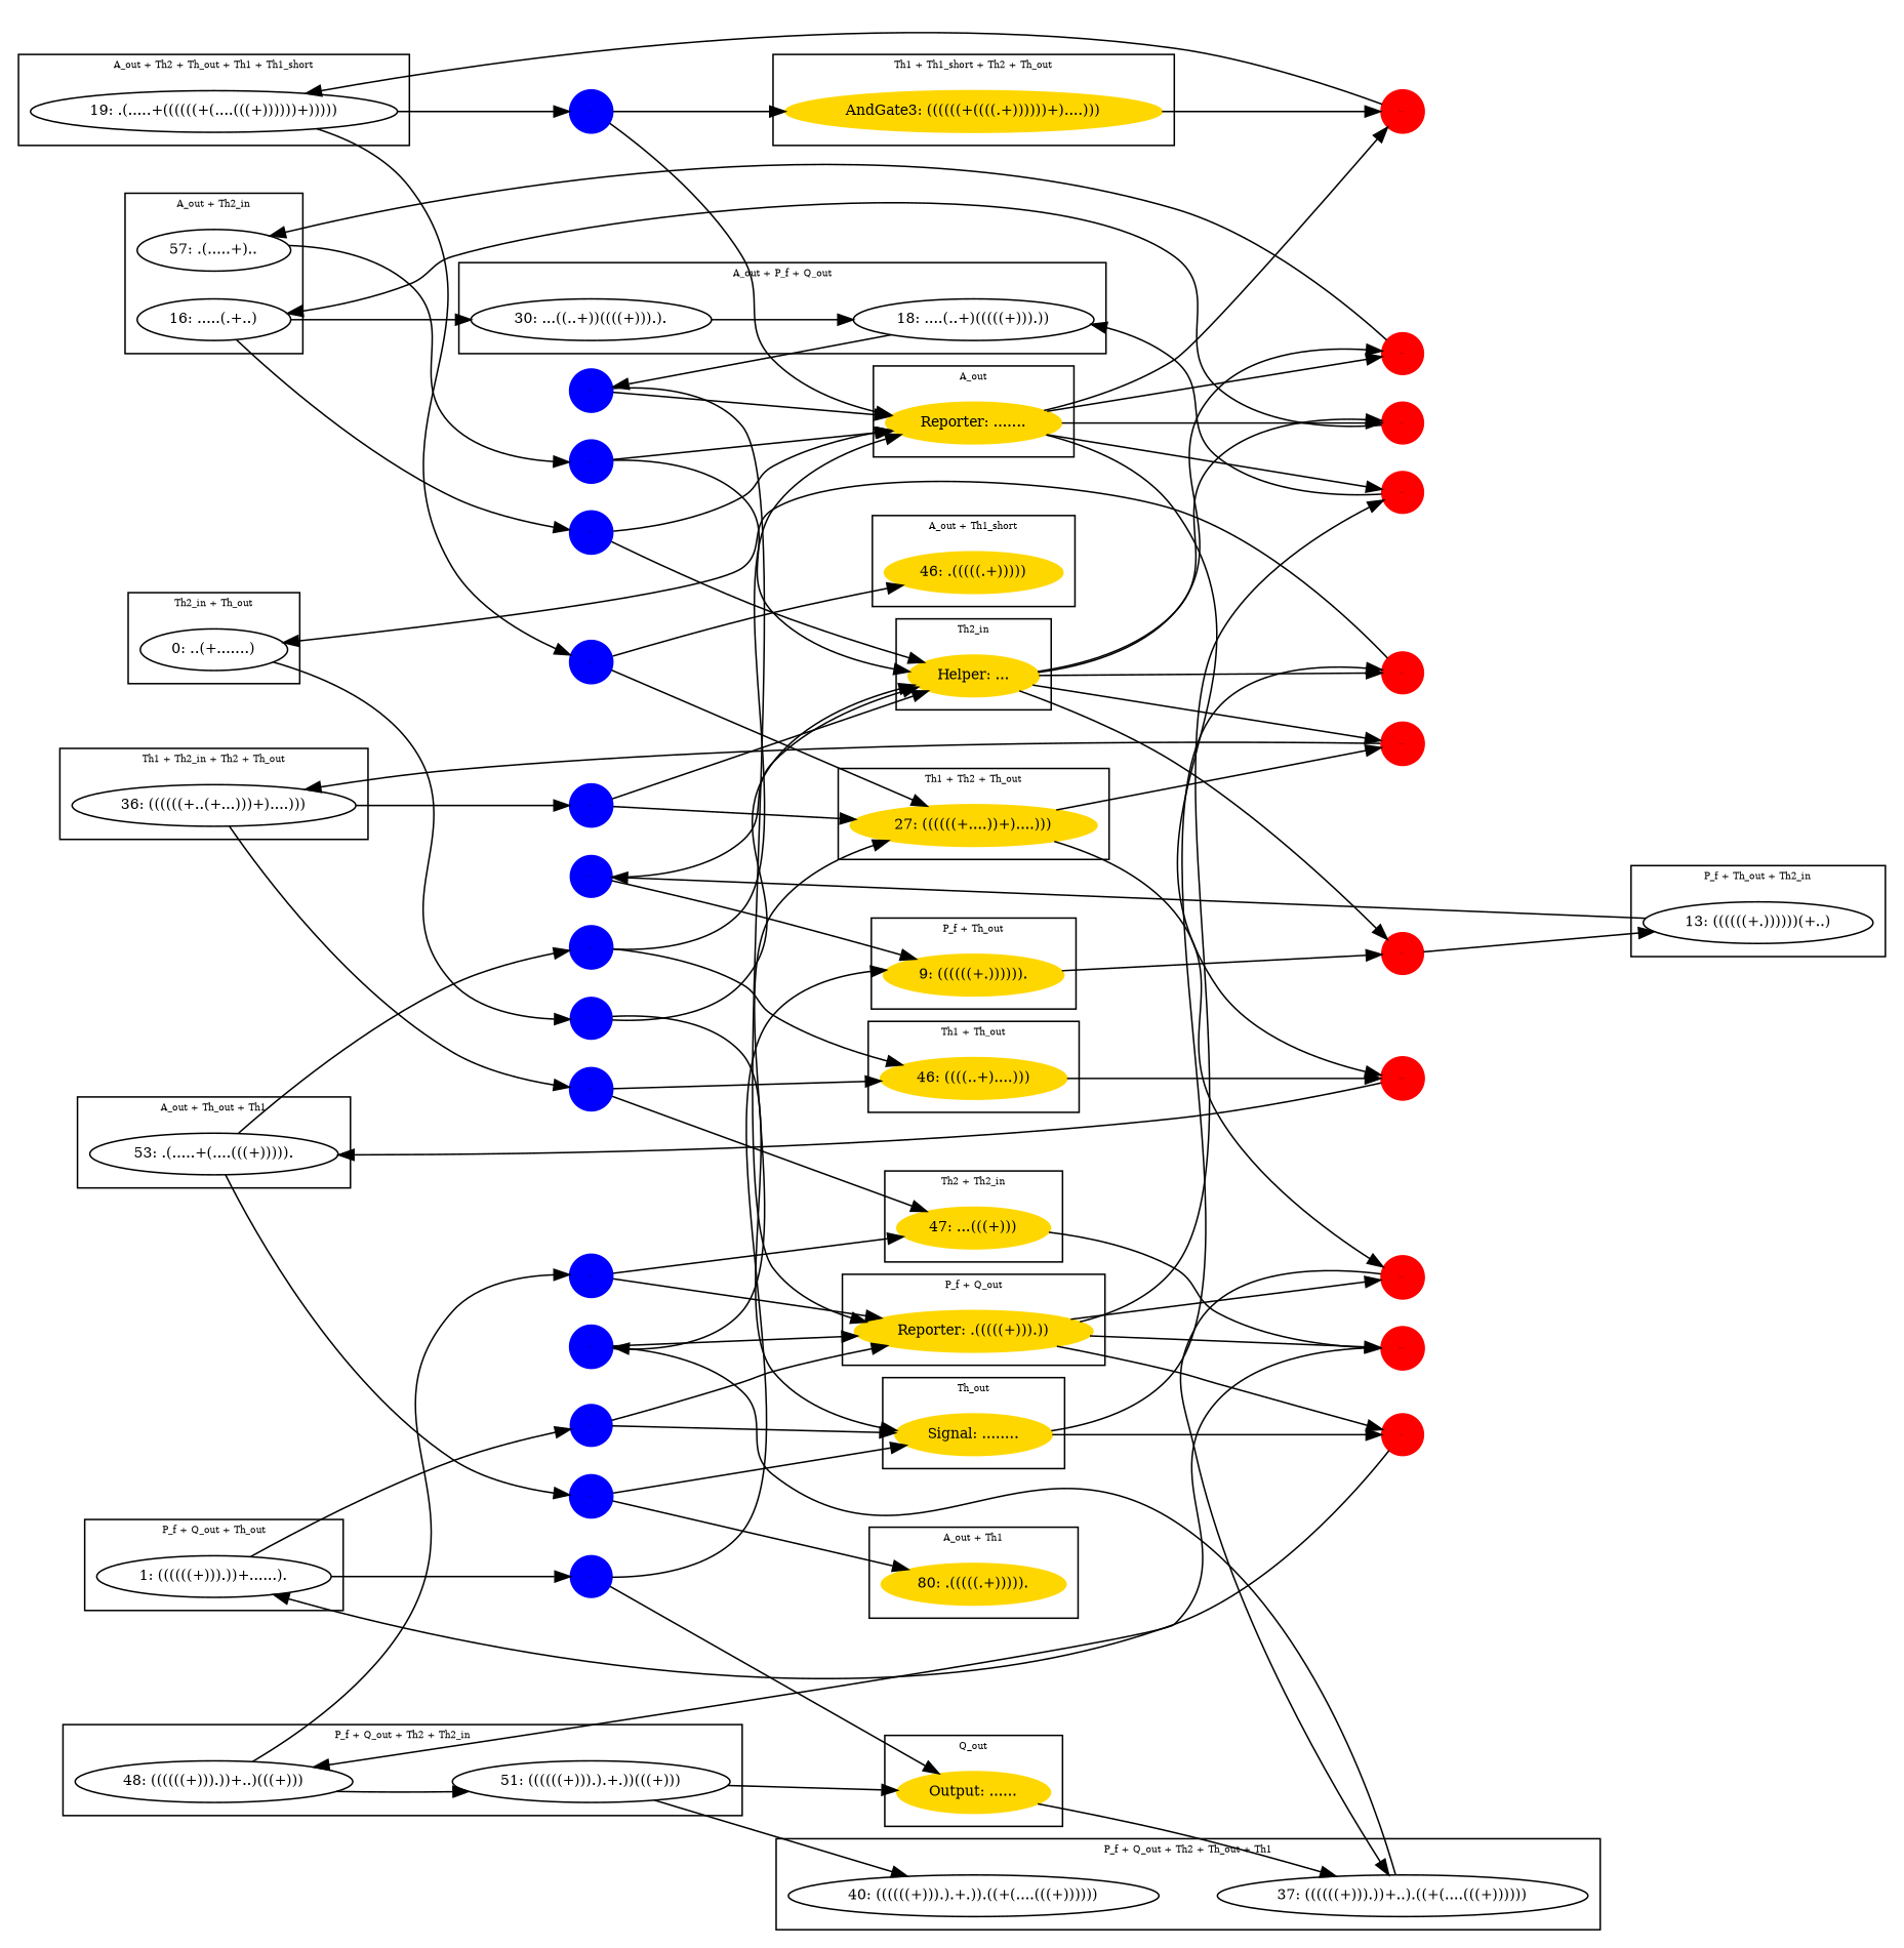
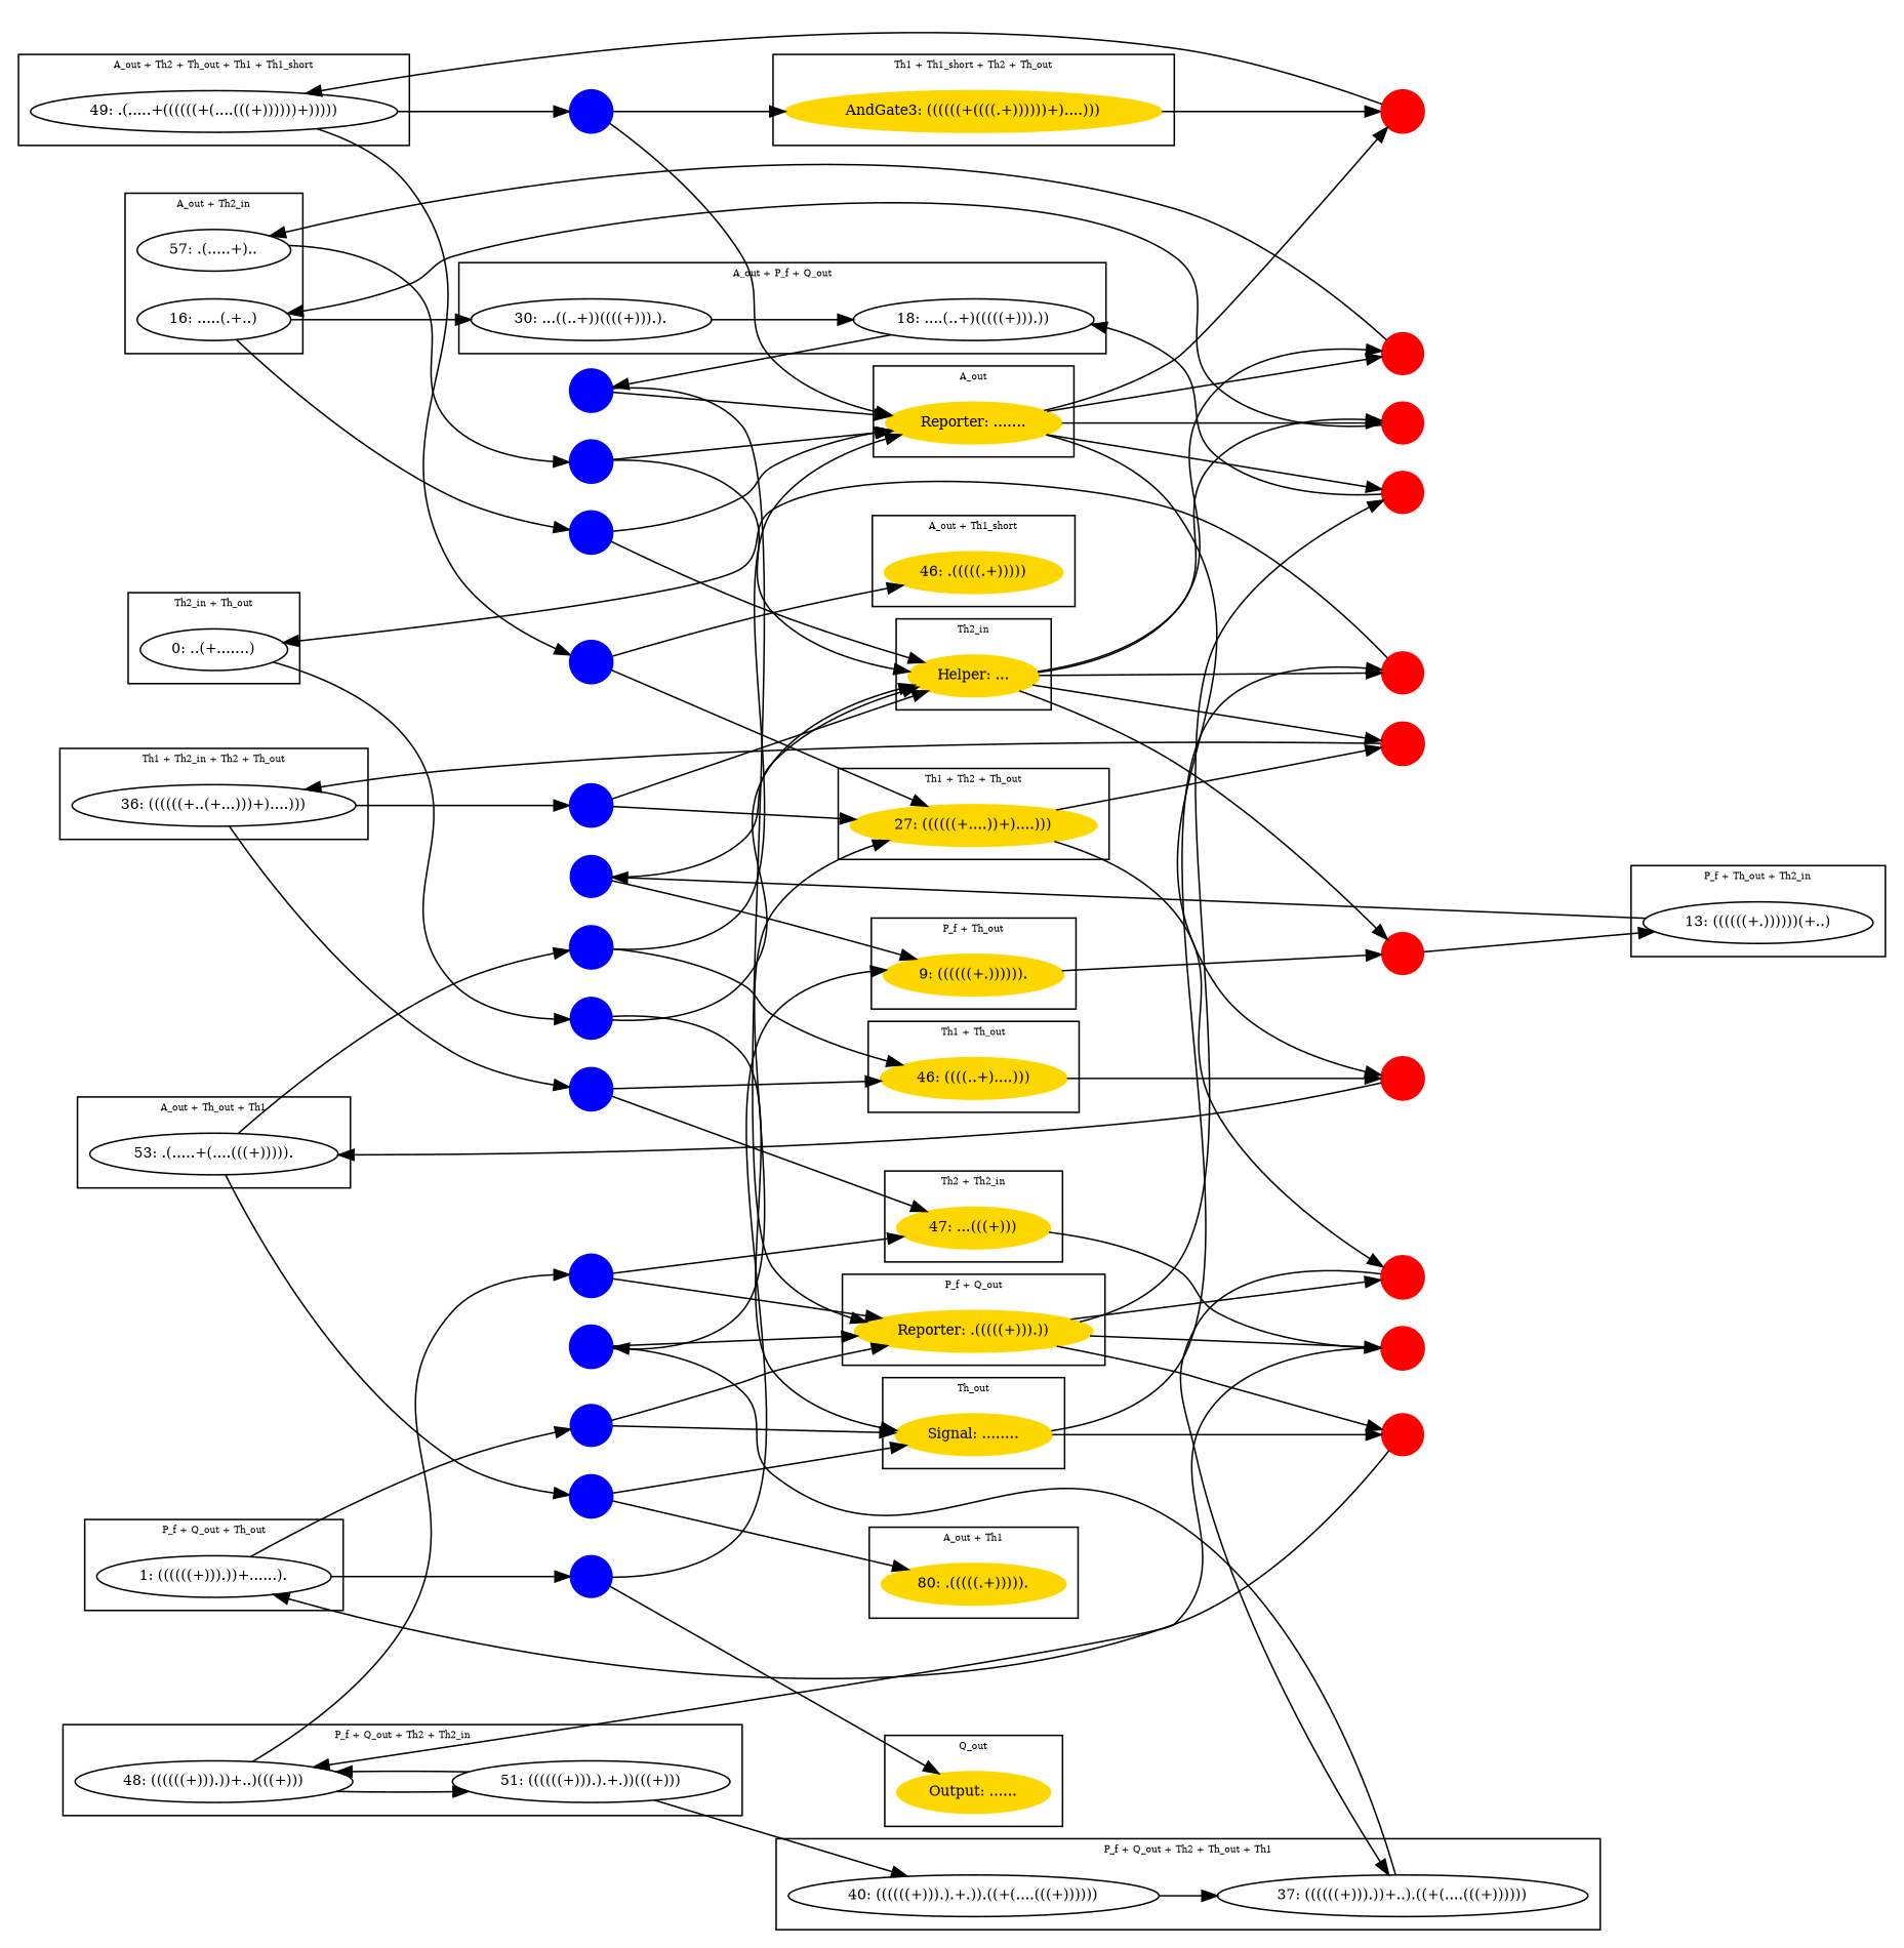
  digraph {
    rankdir=LR
    node [fontsize=9 color=blue style=filled]
    n1 [height=0.375 label="0: ..(+.......)" width=0.25 color="" style=""]
    n2 [height=0.375 label="1: ((((((+))).))+......)." width=0.25 color="" style=""]
    n3 [height=0.375 label="13: ((((((+.))))))(+..)" width=0.25 color="" style=""]
-   n4 [height=0.375 label="19: .(.....+((((((+(....(((+))))))+)))))" width=0.25 color="" style=""]
+   n4 [height=0.375 label="49: .(.....+((((((+(....(((+))))))+)))))" width=0.25 color="" style=""]
    n5 [height=0.375 label="18: ....(..+)(((((+))).))" width=0.25 color="" style=""]
    n6 [height=0.375 label="30: ...((..+))((((+))).)." width=0.25 color="" style=""]
    n7 [height=0.375 label="57: .(.....+).." width=0.25 color="" style=""]
    n8 [height=0.375 label="16: .....(.+..)" width=0.25 color="" style=""]
    n9 [height=0.375 label="37: ((((((+))).))+..).((+(....(((+))))))" width=0.25 color="" style=""]
    n10 [height=0.375 label="40: ((((((+))).).+.)).((+(....(((+))))))" width=0.25 color="" style=""]
    n11 [height=0.375 label="36: ((((((+..(+...)))+)....)))" width=0.25 color="" style=""]
    n12 [height=0.375 label="48: ((((((+))).))+..)(((+)))" width=0.25 color="" style=""]
    n13 [height=0.375 label="51: ((((((+))).).+.))(((+)))" width=0.25 color="" style=""]
    n14 [color=gold1 height=0.375 label="9: ((((((+.))))))." width=0.25]
    n15 [height=0.375 label="53: .(.....+(....(((+)))))." width=0.25 color="" style=""]
    n16 [color=gold1 height=0.375 label="Helper: ..." width=0.25]
    n17 [color=gold1 height=0.375 label="Reporter: .(((((+))).))" width=0.25]
    n18 [color=gold1 height=0.375 label="Signal: ........" width=0.25]
    n19 [color=gold1 height=0.375 label="AndGate3: ((((((+((((.+))))))+)....)))" width=0.25]
    n20 [color=gold1 height=0.375 label="Reporter: ......." width=0.25]
    n21 [color=gold1 height=0.375 label="27: ((((((+....))+)....)))" width=0.25]
    n22 [color=gold1 height=0.375 label="47: ...(((+)))" width=0.25]
    n23 [color=gold1 height=0.375 label="46: ((((..+)....)))" width=0.25]
    n24 [color=gold1 height=0.375 label="80: .(((((.+)))))." width=0.25]
    n25 [color=gold1 height=0.375 label="46: .(((((.+)))))" width=0.25]
    n26 [color=gold1 height=0.375 label="Output: ......" width=0.25]
    R_4 [fontsize=1 height=0.12 shape=circle width=0.12]
    R_2 [fontsize=1 height=0.12 shape=circle width=0.12]
    R_3 [fontsize=1 height=0.12 shape=circle width=0.12]
    R_6 [fontsize=1 height=0.12 shape=circle width=0.12]
    R_11 [fontsize=1 height=0.12 shape=circle width=0.12]
    R_12 [fontsize=1 height=0.12 shape=circle width=0.12]
    R_13 [fontsize=1 height=0.12 shape=circle width=0.12]
    R_16 [fontsize=1 height=0.12 shape=circle width=0.12]
    R_17 [fontsize=1 height=0.12 shape=circle width=0.12]
    R_20 [fontsize=1 height=0.12 shape=circle width=0.12]
    R_23 [fontsize=1 height=0.12 shape=circle width=0.12]
    R_24 [fontsize=1 height=0.12 shape=circle width=0.12]
    R_26 [fontsize=1 height=0.12 shape=circle width=0.12]
    R_30 [fontsize=1 height=0.12 shape=circle width=0.12]
    R_31 [fontsize=1 height=0.12 shape=circle width=0.12]
    R_0 [color=red fontsize=1 height=0.12 shape=circle width=0.12]
    R_5 [color=red fontsize=1 height=0.12 shape=circle width=0.12]
    R_7 [color=red fontsize=1 height=0.12 shape=circle width=0.12]
    R_8 [color=red fontsize=1 height=0.12 shape=circle width=0.12]
    R_18 [color=red fontsize=1 height=0.12 shape=circle width=0.12]
    R_1 [color=red fontsize=1 height=0.12 shape=circle width=0.12]
    R_9 [color=red fontsize=1 height=0.12 shape=circle width=0.12]
    R_19 [color=red fontsize=1 height=0.12 shape=circle width=0.12]
    R_25 [color=red fontsize=1 height=0.12 shape=circle width=0.12]
    R_10 [color=red fontsize=1 height=0.12 shape=circle width=0.12]
    R_29 [color=red fontsize=1 height=0.12 shape=circle width=0.12]
    subgraph cluster_1 {
      fontsize=6
      label="Th2_in + Th_out"
      n1
    }
    subgraph cluster_2 {
      fontsize=6
      label="P_f + Q_out + Th_out"
      n2
    }
    subgraph cluster_3 {
      fontsize=6
      label="P_f + Th_out + Th2_in"
      n3
    }
    subgraph cluster_4 {
      fontsize=6
      label="A_out + Th2 + Th_out + Th1 + Th1_short"
      n4
    }
    subgraph cluster_5 {
      fontsize=6
      label="A_out + P_f + Q_out"
      n5
      n6
    }
    subgraph cluster_6 {
      fontsize=6
      label="A_out + Th2_in"
      n7
      n8
    }
    subgraph cluster_7 {
      fontsize=6
      label="P_f + Q_out + Th2 + Th_out + Th1"
      n9
      n10
    }
    subgraph cluster_8 {
      fontsize=6
      label="Th1 + Th2_in + Th2 + Th_out"
      n11
    }
    subgraph cluster_9 {
      fontsize=6
      label="P_f + Q_out + Th2 + Th2_in"
      n12
      n13
    }
    subgraph cluster_10 {
      fontsize=6
      label="P_f + Th_out"
      n14
    }
    subgraph cluster_11 {
      fontsize=6
      label="A_out + Th_out + Th1"
      n15
    }
    subgraph cluster_12 {
      fontsize=6
      label=Th2_in
      n16
    }
    subgraph cluster_13 {
      fontsize=6
      label="P_f + Q_out"
      n17
    }
    subgraph cluster_14 {
      fontsize=6
      label=Th_out
      n18
    }
    subgraph cluster_15 {
      fontsize=6
      label="Th1 + Th1_short + Th2 + Th_out"
      n19
    }
    subgraph cluster_16 {
      fontsize=6
      label=A_out
      n20
    }
    subgraph cluster_17 {
      fontsize=6
      label="Th1 + Th2 + Th_out"
      n21
    }
    subgraph cluster_18 {
      fontsize=6
      label="Th2 + Th2_in"
      n22
    }
    subgraph cluster_19 {
      fontsize=6
      label="Th1 + Th_out"
      n23
    }
    subgraph cluster_20 {
      fontsize=6
      label="A_out + Th1"
      n24
    }
    subgraph cluster_21 {
      fontsize=6
      label="A_out + Th1_short"
      n25
    }
    subgraph cluster_22 {
      fontsize=6
      label=Q_out
      n26
    }
    n1 -> R_4
    n2 -> R_2
    n2 -> R_3
    n3 -> R_6
    n4 -> R_11
    n4 -> R_12
    n5 -> R_13
    n6 -> n5
    n7 -> R_16
    n8 -> n6
    n8 -> R_17
    n9 -> R_20
-   n26 -> n9
+   n10 -> n9
    n11 -> R_23
    n11 -> R_24
    n12 -> n13
    n12 -> R_26
    n13 -> n10
-   n13 -> n26
+   n13 -> n12
    n14 -> R_5
    n15 -> R_30
    n15 -> R_31
    n16 -> R_0
    n16 -> R_5
    n16 -> R_7
    n16 -> R_8
    n16 -> R_18
    n17 -> R_1
    n17 -> R_9
    n17 -> R_19
    n17 -> R_25
    n18 -> R_0
    n18 -> R_1
    n19 -> R_10
    n20 -> R_7
    n20 -> R_8
    n20 -> R_9
    n20 -> R_10
    n20 -> R_29
    n21 -> R_18
    n21 -> R_19
    n22 -> R_25
    n23 -> R_29
    R_4 -> n16
    R_4 -> n18
    R_2 -> n17
    R_2 -> n18
    R_3 -> n14
    R_3 -> n26
    R_6 -> n14
    R_6 -> n16
    R_11 -> n19
    R_11 -> n20
    R_12 -> n21
    R_12 -> n25
    R_13 -> n17
    R_13 -> n20
    R_16 -> n16
    R_16 -> n20
    R_17 -> n16
    R_17 -> n20
    R_20 -> n17
    R_20 -> n21
    R_23 -> n16
    R_23 -> n21
    R_24 -> n22
    R_24 -> n23
    R_26 -> n17
    R_26 -> n22
    R_30 -> n20
    R_30 -> n23
    R_31 -> n18
    R_31 -> n24
    R_0 -> n1
    R_5 -> n3
    R_7 -> n8
    R_8 -> n7
    R_18 -> n11
    R_1 -> n2
    R_9 -> n5
    R_19 -> n9
    R_25 -> n12
    R_10 -> n4
    R_29 -> n15
  }
